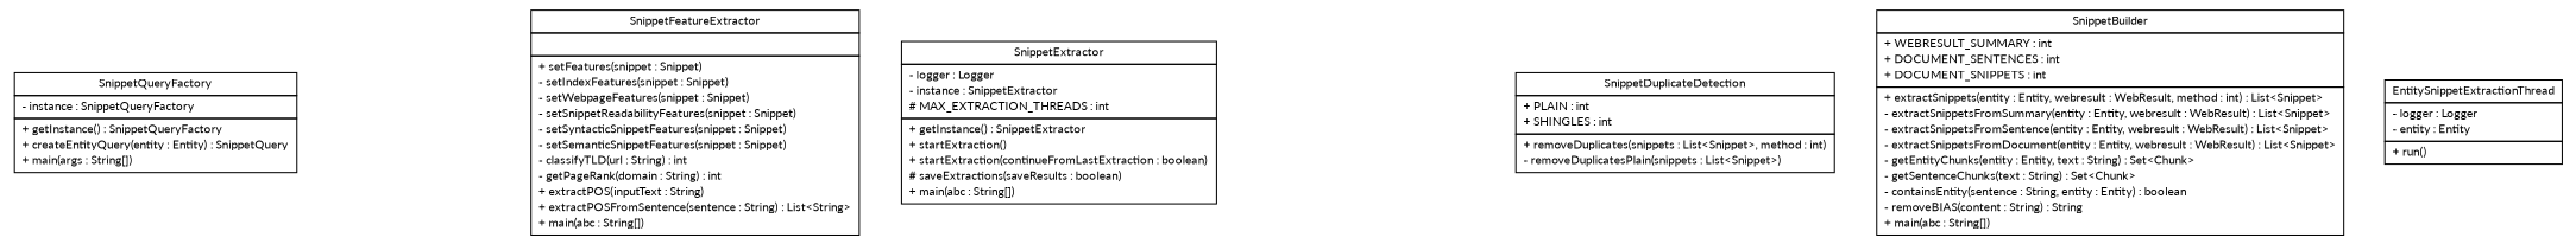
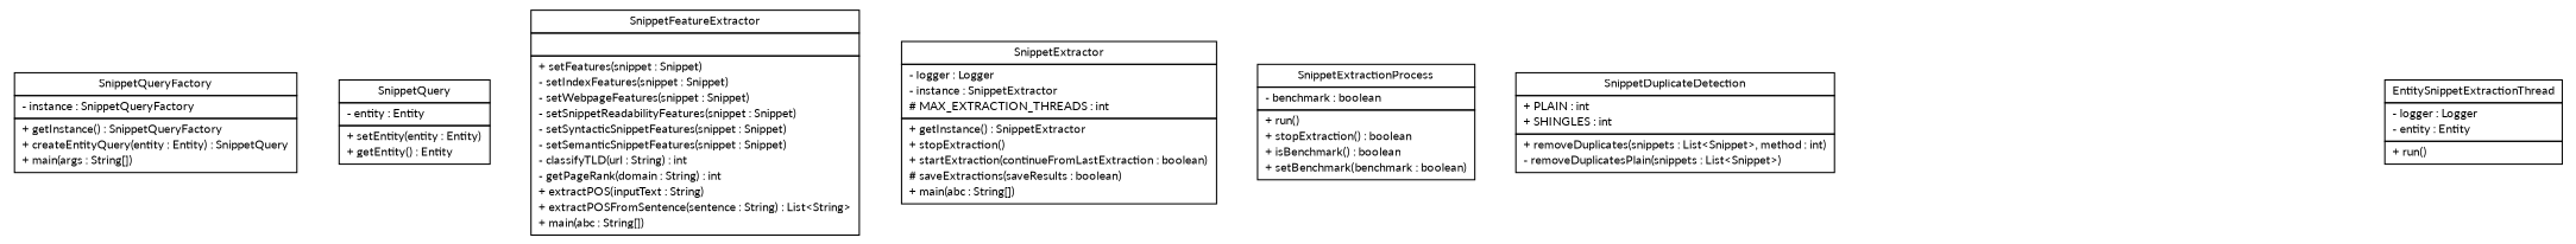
  digraph {
    nodesep=0.25
    ranksep=0.5
    fontname=Lato
    node [fontcolor=black fontname=Lato fontsize=10.0 shape=plaintext]
    n1 [label=<<table title="tud.iir.extraction.snippet.SnippetQueryFactory" border="0" cellborder="1" cellspacing="0" cellpadding="2" port="p" href="./SnippetQueryFactory.html"> 		<tr><td><table border="0" cellspacing="0" cellpadding="1"> <tr><td align="center" balign="center"> SnippetQueryFactory </td></tr> 		</table></td></tr> 		<tr><td><table border="0" cellspacing="0" cellpadding="1"> <tr><td align="left" balign="left"> - instance : SnippetQueryFactory </td></tr> 		</table></td></tr> 		<tr><td><table border="0" cellspacing="0" cellpadding="1"> <tr><td align="left" balign="left"> + getInstance() : SnippetQueryFactory </td></tr> <tr><td align="left" balign="left"> + createEntityQuery(entity : Entity) : SnippetQuery </td></tr> <tr><td align="left" balign="left"> + main(args : String[]) </td></tr> 		</table></td></tr> 		</table>>]
+   n2 [label=<<table title="tud.iir.extraction.snippet.SnippetQuery" border="0" cellborder="1" cellspacing="0" cellpadding="2" port="p" href="./SnippetQuery.html"> 		<tr><td><table border="0" cellspacing="0" cellpadding="1"> <tr><td align="center" balign="center"> SnippetQuery </td></tr> 		</table></td></tr> 		<tr><td><table border="0" cellspacing="0" cellpadding="1"> <tr><td align="left" balign="left"> - entity : Entity </td></tr> 		</table></td></tr> 		<tr><td><table border="0" cellspacing="0" cellpadding="1"> <tr><td align="left" balign="left"> + setEntity(entity : Entity) </td></tr> <tr><td align="left" balign="left"> + getEntity() : Entity </td></tr> 		</table></td></tr> 		</table>>]
    n3 [label=<<table title="tud.iir.extraction.snippet.SnippetFeatureExtractor" border="0" cellborder="1" cellspacing="0" cellpadding="2" port="p" href="./SnippetFeatureExtractor.html"> 		<tr><td><table border="0" cellspacing="0" cellpadding="1"> <tr><td align="center" balign="center"> SnippetFeatureExtractor </td></tr> 		</table></td></tr> 		<tr><td><table border="0" cellspacing="0" cellpadding="1"> <tr><td align="left" balign="left">  </td></tr> 		</table></td></tr> 		<tr><td><table border="0" cellspacing="0" cellpadding="1"> <tr><td align="left" balign="left"> + setFeatures(snippet : Snippet) </td></tr> <tr><td align="left" balign="left"> - setIndexFeatures(snippet : Snippet) </td></tr> <tr><td align="left" balign="left"> - setWebpageFeatures(snippet : Snippet) </td></tr> <tr><td align="left" balign="left"> - setSnippetReadabilityFeatures(snippet : Snippet) </td></tr> <tr><td align="left" balign="left"> - setSyntacticSnippetFeatures(snippet : Snippet) </td></tr> <tr><td align="left" balign="left"> - setSemanticSnippetFeatures(snippet : Snippet) </td></tr> <tr><td align="left" balign="left"> - classifyTLD(url : String) : int </td></tr> <tr><td align="left" balign="left"> - getPageRank(domain : String) : int </td></tr> <tr><td align="left" balign="left"> + extractPOS(inputText : String) </td></tr> <tr><td align="left" balign="left"> + extractPOSFromSentence(sentence : String) : List&lt;String&gt; </td></tr> <tr><td align="left" balign="left"> + main(abc : String[]) </td></tr> 		</table></td></tr> 		</table>>]
-   n4 [label=<<table title="tud.iir.extraction.snippet.SnippetExtractor" border="0" cellborder="1" cellspacing="0" cellpadding="2" port="p" href="./SnippetExtractor.html"> 		<tr><td><table border="0" cellspacing="0" cellpadding="1"> <tr><td align="center" balign="center"> SnippetExtractor </td></tr> 		</table></td></tr> 		<tr><td><table border="0" cellspacing="0" cellpadding="1"> <tr><td align="left" balign="left"> - logger : Logger </td></tr> <tr><td align="left" balign="left"> - instance : SnippetExtractor </td></tr> <tr><td align="left" balign="left"> # MAX_EXTRACTION_THREADS : int </td></tr> 		</table></td></tr> 		<tr><td><table border="0" cellspacing="0" cellpadding="1"> <tr><td align="left" balign="left"> + getInstance() : SnippetExtractor </td></tr> <tr><td align="left" balign="left"> + startExtraction() </td></tr> <tr><td align="left" balign="left"> + startExtraction(continueFromLastExtraction : boolean) </td></tr> <tr><td align="left" balign="left"> # saveExtractions(saveResults : boolean) </td></tr> <tr><td align="left" balign="left"> + main(abc : String[]) </td></tr> 		</table></td></tr> 		</table>>]
+   n4 [label=<<table title="tud.iir.extraction.snippet.SnippetExtractor" border="0" cellborder="1" cellspacing="0" cellpadding="2" port="p" href="./SnippetExtractor.html"> 		<tr><td><table border="0" cellspacing="0" cellpadding="1"> <tr><td align="center" balign="center"> SnippetExtractor </td></tr> 		</table></td></tr> 		<tr><td><table border="0" cellspacing="0" cellpadding="1"> <tr><td align="left" balign="left"> - logger : Logger </td></tr> <tr><td align="left" balign="left"> - instance : SnippetExtractor </td></tr> <tr><td align="left" balign="left"> # MAX_EXTRACTION_THREADS : int </td></tr> 		</table></td></tr> 		<tr><td><table border="0" cellspacing="0" cellpadding="1"> <tr><td align="left" balign="left"> + getInstance() : SnippetExtractor </td></tr> <tr><td align="left" balign="left"> + stopExtraction() </td></tr> <tr><td align="left" balign="left"> + startExtraction(continueFromLastExtraction : boolean) </td></tr> <tr><td align="left" balign="left"> # saveExtractions(saveResults : boolean) </td></tr> <tr><td align="left" balign="left"> + main(abc : String[]) </td></tr> 		</table></td></tr> 		</table>>]
+   n5 [label=<<table title="tud.iir.extraction.snippet.SnippetExtractionProcess" border="0" cellborder="1" cellspacing="0" cellpadding="2" port="p" href="./SnippetExtractionProcess.html"> 		<tr><td><table border="0" cellspacing="0" cellpadding="1"> <tr><td align="center" balign="center"> SnippetExtractionProcess </td></tr> 		</table></td></tr> 		<tr><td><table border="0" cellspacing="0" cellpadding="1"> <tr><td align="left" balign="left"> - benchmark : boolean </td></tr> 		</table></td></tr> 		<tr><td><table border="0" cellspacing="0" cellpadding="1"> <tr><td align="left" balign="left"> + run() </td></tr> <tr><td align="left" balign="left"> + stopExtraction() : boolean </td></tr> <tr><td align="left" balign="left"> + isBenchmark() : boolean </td></tr> <tr><td align="left" balign="left"> + setBenchmark(benchmark : boolean) </td></tr> 		</table></td></tr> 		</table>>]
    n6 [label=<<table title="tud.iir.extraction.snippet.SnippetDuplicateDetection" border="0" cellborder="1" cellspacing="0" cellpadding="2" port="p" href="./SnippetDuplicateDetection.html"> 		<tr><td><table border="0" cellspacing="0" cellpadding="1"> <tr><td align="center" balign="center"> SnippetDuplicateDetection </td></tr> 		</table></td></tr> 		<tr><td><table border="0" cellspacing="0" cellpadding="1"> <tr><td align="left" balign="left"> + PLAIN : int </td></tr> <tr><td align="left" balign="left"> + SHINGLES : int </td></tr> 		</table></td></tr> 		<tr><td><table border="0" cellspacing="0" cellpadding="1"> <tr><td align="left" balign="left"> + removeDuplicates(snippets : List&lt;Snippet&gt;, method : int) </td></tr> <tr><td align="left" balign="left"> - removeDuplicatesPlain(snippets : List&lt;Snippet&gt;) </td></tr> 		</table></td></tr> 		</table>>]
-   n7 [label=<<table title="tud.iir.extraction.snippet.SnippetBuilder" border="0" cellborder="1" cellspacing="0" cellpadding="2" port="p" href="./SnippetBuilder.html"> 		<tr><td><table border="0" cellspacing="0" cellpadding="1"> <tr><td align="center" balign="center"> SnippetBuilder </td></tr> 		</table></td></tr> 		<tr><td><table border="0" cellspacing="0" cellpadding="1"> <tr><td align="left" balign="left"> + WEBRESULT_SUMMARY : int </td></tr> <tr><td align="left" balign="left"> + DOCUMENT_SENTENCES : int </td></tr> <tr><td align="left" balign="left"> + DOCUMENT_SNIPPETS : int </td></tr> 		</table></td></tr> 		<tr><td><table border="0" cellspacing="0" cellpadding="1"> <tr><td align="left" balign="left"> + extractSnippets(entity : Entity, webresult : WebResult, method : int) : List&lt;Snippet&gt; </td></tr> <tr><td align="left" balign="left"> - extractSnippetsFromSummary(entity : Entity, webresult : WebResult) : List&lt;Snippet&gt; </td></tr> <tr><td align="left" balign="left"> - extractSnippetsFromSentence(entity : Entity, webresult : WebResult) : List&lt;Snippet&gt; </td></tr> <tr><td align="left" balign="left"> - extractSnippetsFromDocument(entity : Entity, webresult : WebResult) : List&lt;Snippet&gt; </td></tr> <tr><td align="left" balign="left"> - getEntityChunks(entity : Entity, text : String) : Set&lt;Chunk&gt; </td></tr> <tr><td align="left" balign="left"> - getSentenceChunks(text : String) : Set&lt;Chunk&gt; </td></tr> <tr><td align="left" balign="left"> - containsEntity(sentence : String, entity : Entity) : boolean </td></tr> <tr><td align="left" balign="left"> - removeBIAS(content : String) : String </td></tr> <tr><td align="left" balign="left"> + main(abc : String[]) </td></tr> 		</table></td></tr> 		</table>>]
    n8 [label=<<table title="tud.iir.extraction.snippet.EntitySnippetExtractionThread" border="0" cellborder="1" cellspacing="0" cellpadding="2" port="p" href="./EntitySnippetExtractionThread.html"> 		<tr><td><table border="0" cellspacing="0" cellpadding="1"> <tr><td align="center" balign="center"> EntitySnippetExtractionThread </td></tr> 		</table></td></tr> 		<tr><td><table border="0" cellspacing="0" cellpadding="1"> <tr><td align="left" balign="left"> - logger : Logger </td></tr> <tr><td align="left" balign="left"> - entity : Entity </td></tr> 		</table></td></tr> 		<tr><td><table border="0" cellspacing="0" cellpadding="1"> <tr><td align="left" balign="left"> + run() </td></tr> 		</table></td></tr> 		</table>>]
  }
